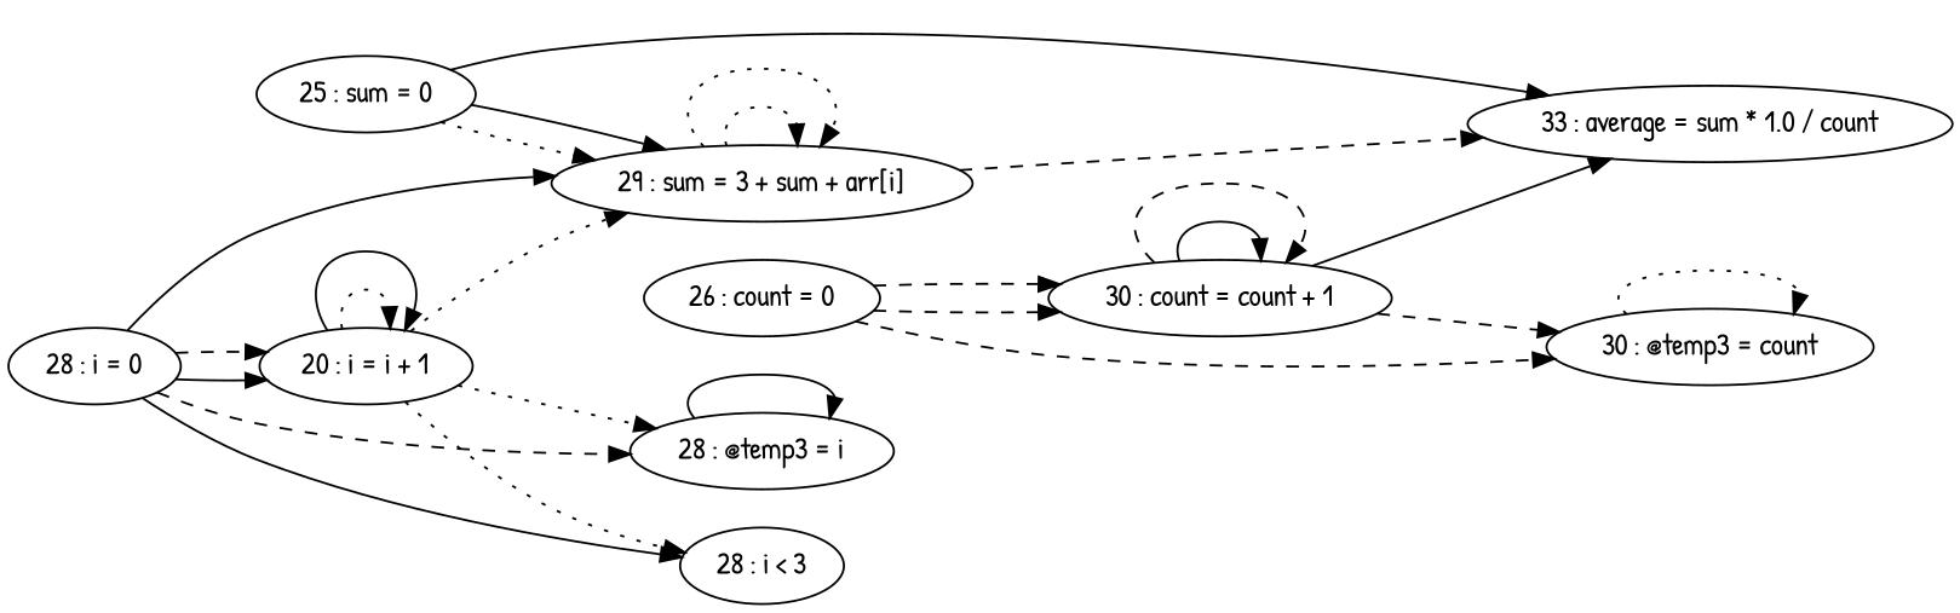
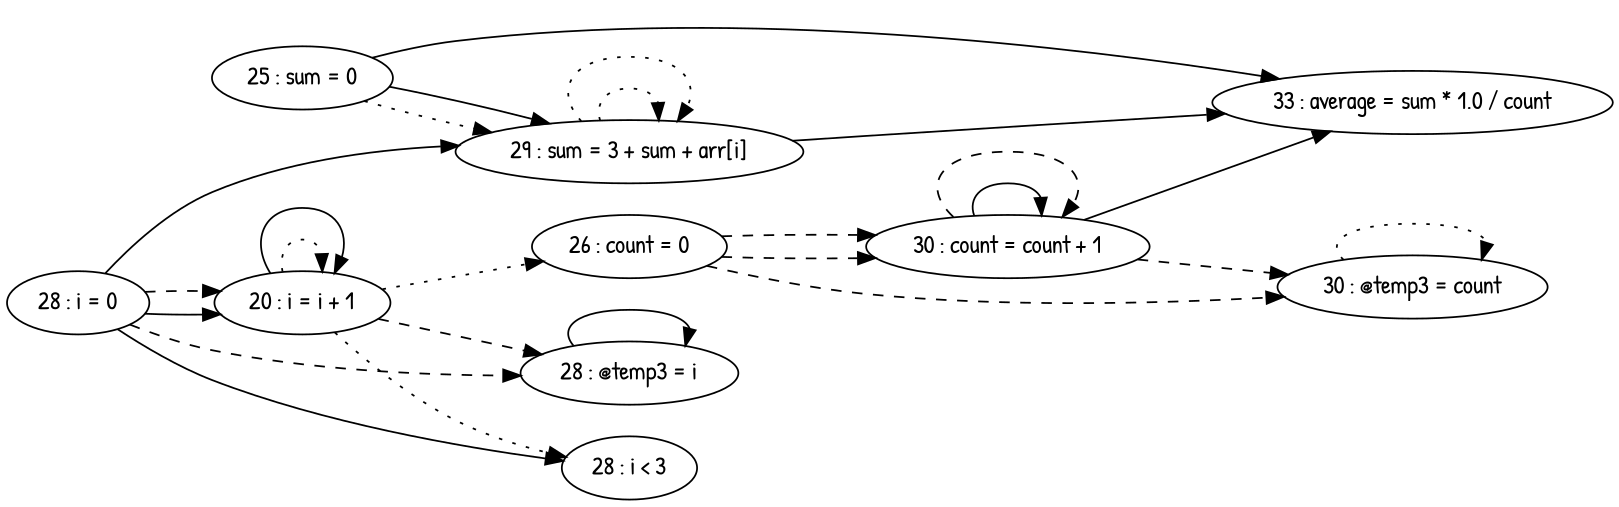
  digraph {
    fontname="Patrick Hand"
    rankdir=LR
    node [fontname="Patrick Hand"]
    edge [fontname="Patrick Hand" style=solid]
    "25 : sum = 0"
    "29 : sum = 3 + sum + arr[i]"
    "33 : average = sum * 1.0 / count"
    "26 : count = 0"
    "30 : @temp3 = count"
    "30 : count = count + 1"
    "28 : i = 0"
    n8 [label="28 : @temp3 = i"]
    n9 [label="20 : i = i + 1"]
    "28 : i < 3"
    "25 : sum = 0" -> "29 : sum = 3 + sum + arr[i]" [style=dotted]
    "25 : sum = 0" -> "29 : sum = 3 + sum + arr[i]"
    "25 : sum = 0" -> "33 : average = sum * 1.0 / count"
    "29 : sum = 3 + sum + arr[i]" -> "29 : sum = 3 + sum + arr[i]" [style=dotted]
    "29 : sum = 3 + sum + arr[i]" -> "29 : sum = 3 + sum + arr[i]" [style=dotted]
-   "29 : sum = 3 + sum + arr[i]" -> "33 : average = sum * 1.0 / count" [style=dashed]
+   "29 : sum = 3 + sum + arr[i]" -> "33 : average = sum * 1.0 / count"
    "26 : count = 0" -> "30 : @temp3 = count" [style=dashed]
    "26 : count = 0" -> "30 : count = count + 1" [style=dashed]
    "26 : count = 0" -> "30 : count = count + 1" [style=dashed]
    "30 : @temp3 = count" -> "30 : @temp3 = count" [style=dotted]
    "30 : count = count + 1" -> "33 : average = sum * 1.0 / count"
    "30 : count = count + 1" -> "30 : @temp3 = count" [style=dashed]
    "30 : count = count + 1" -> "30 : count = count + 1"
    "30 : count = count + 1" -> "30 : count = count + 1" [style=dashed]
    "28 : i = 0" -> "29 : sum = 3 + sum + arr[i]"
    "28 : i = 0" -> n8 [style=dashed]
    "28 : i = 0" -> n9
    "28 : i = 0" -> n9 [style=dashed]
    "28 : i = 0" -> "28 : i < 3"
    n8 -> n8
-   n9 -> "29 : sum = 3 + sum + arr[i]" [style=dotted]
-   n9 -> n8 [style=dotted]
+   n9 -> "26 : count = 0" [style=dotted]
+   n9 -> n8 [style=dashed]
    n9 -> n9 [style=dotted]
    n9 -> n9
    n9 -> "28 : i < 3" [style=dotted]
  }
